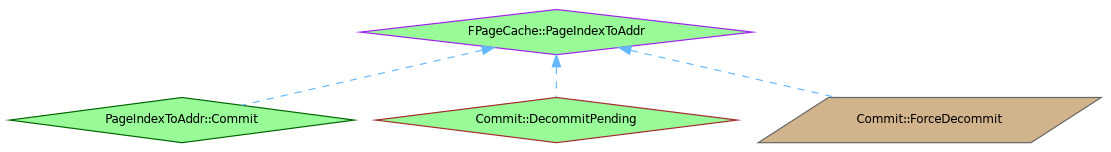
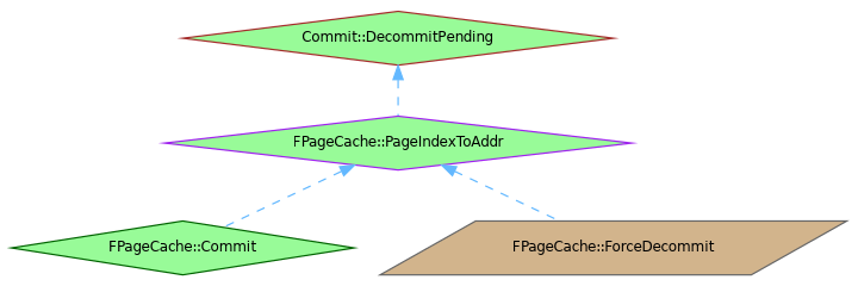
  digraph {
    rankdir=TB
    node [fillcolor=palegreen fontname=Helvetica fontsize=10 shape=diamond style=filled]
    edge [color=steelblue1 dir=back fontname=Helvetica fontsize=10 labelfontname=Helvetica labelfontsize=10 style=dashed]
    n1 [color=purple fontcolor=black height=0.2 label="FPageCache::PageIndexToAddr" width=0.4]
-   n2 [color=darkgreen height=0.2 label="PageIndexToAddr::Commit" width=0.4]
+   n2 [color=darkgreen height=0.2 label="FPageCache::Commit" width=0.4]
    n3 [color=brown height=0.2 label="Commit::DecommitPending" width=0.4]
-   n4 [color=gray40 fillcolor=tan height=0.2 label="Commit::ForceDecommit" shape=parallelogram width=0.4]
+   n4 [color=gray40 fillcolor=tan height=0.2 label="FPageCache::ForceDecommit" shape=parallelogram width=0.4]
    n1 -> n2
-   n1 -> n3
+   n3 -> n1
    n1 -> n4
  }
